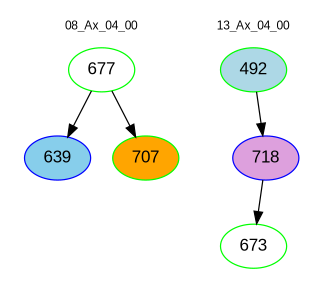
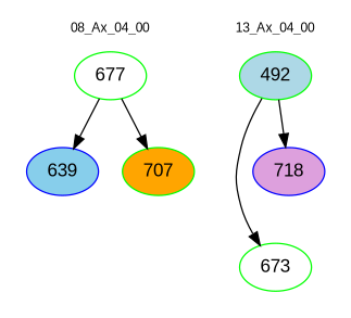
  digraph {
    fontname="Liberation Sans"
    node [color=green fillcolor=white fontname="Liberation Sans" style=filled]
    edge [color=black fontname="Liberation Sans"]
    n1 [label=677]
    n2 [color=blue fillcolor=skyblue label=639]
    n3 [fillcolor=orange label=707]
    n4 [fillcolor=lightblue label=492]
    n5 [label=673]
    n6 [color=blue fillcolor=plum label=718]
    subgraph cluster_1 {
      color=white
      fontsize=10
      label="08_Ax_04_00"
      n1
      n2
      n3
    }
    subgraph cluster_2 {
      color=white
      fontsize=10
      label="13_Ax_04_00"
      n4
      n5
      n6
    }
    n1 -> n2
    n1 -> n3
-   n6 -> n5
+   n4 -> n5
    n4 -> n6
  }
